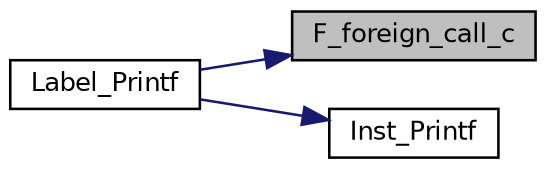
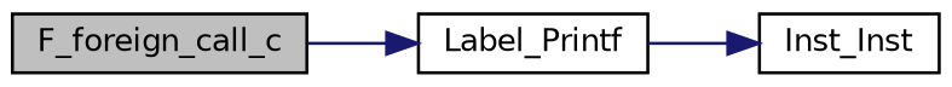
  digraph {
    rankdir=LR
    node [color=black fillcolor=white fontname=Helvetica fontsize=10 shape=record style=filled]
    edge [color=midnightblue fontname=Helvetica fontsize=10 labelfontname=Helvetica labelfontsize=10 style=solid]
    n1 [fillcolor=grey75 fontcolor=black height=0.2 label=F_foreign_call_c width=0.4]
    n2 [height=0.2 label=Label_Printf width=0.4]
-   n3 [height=0.2 label=Inst_Printf width=0.4]
-   n2 -> n1
+   n3 [height=0.2 label=Inst_Inst width=0.4]
+   n1 -> n2
    n2 -> n3
  }
